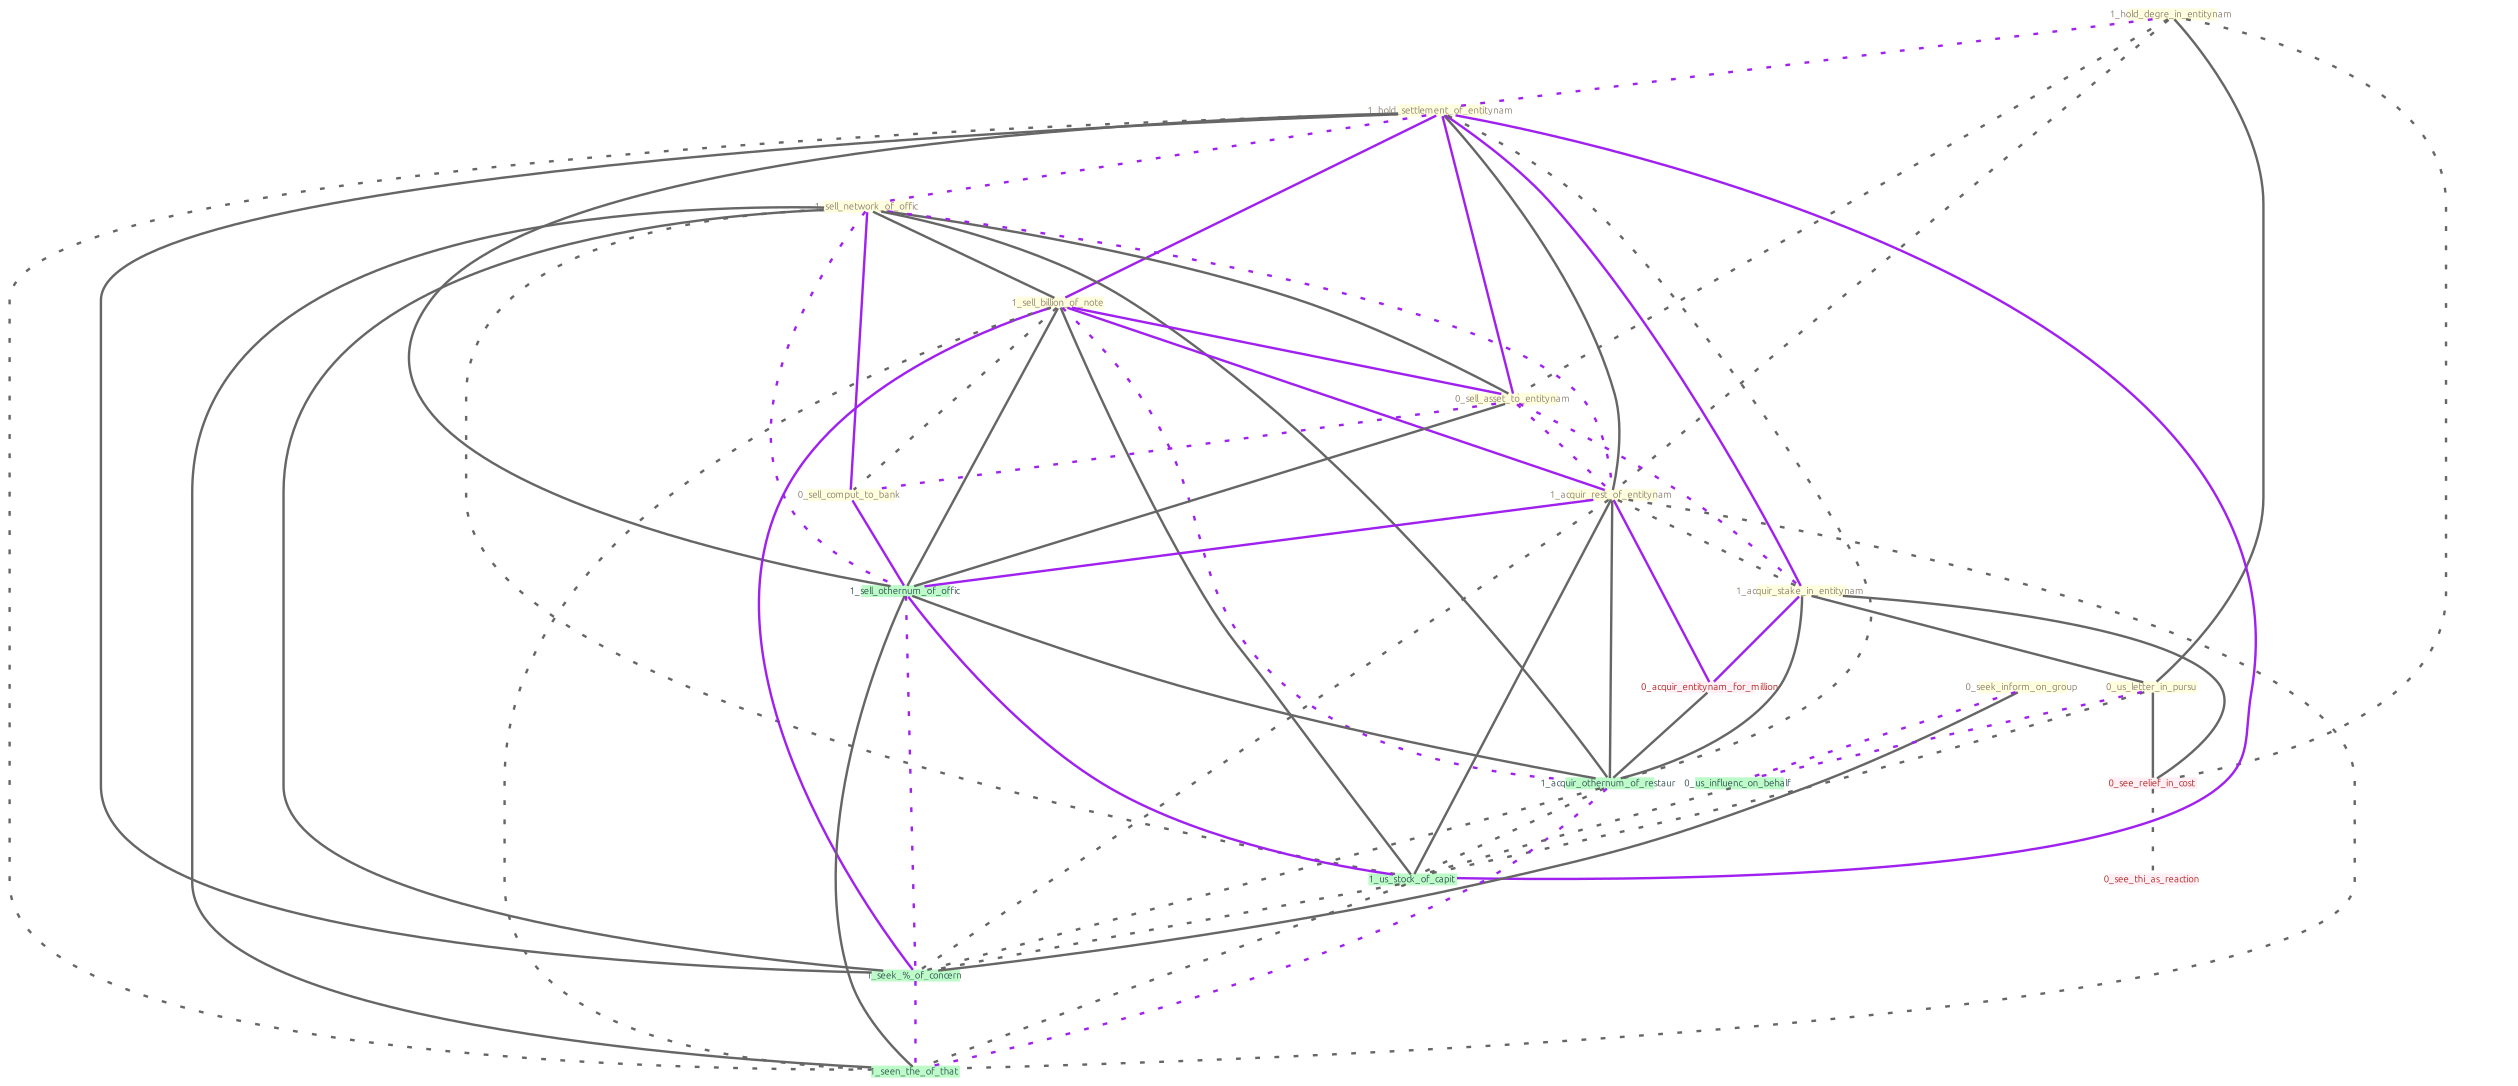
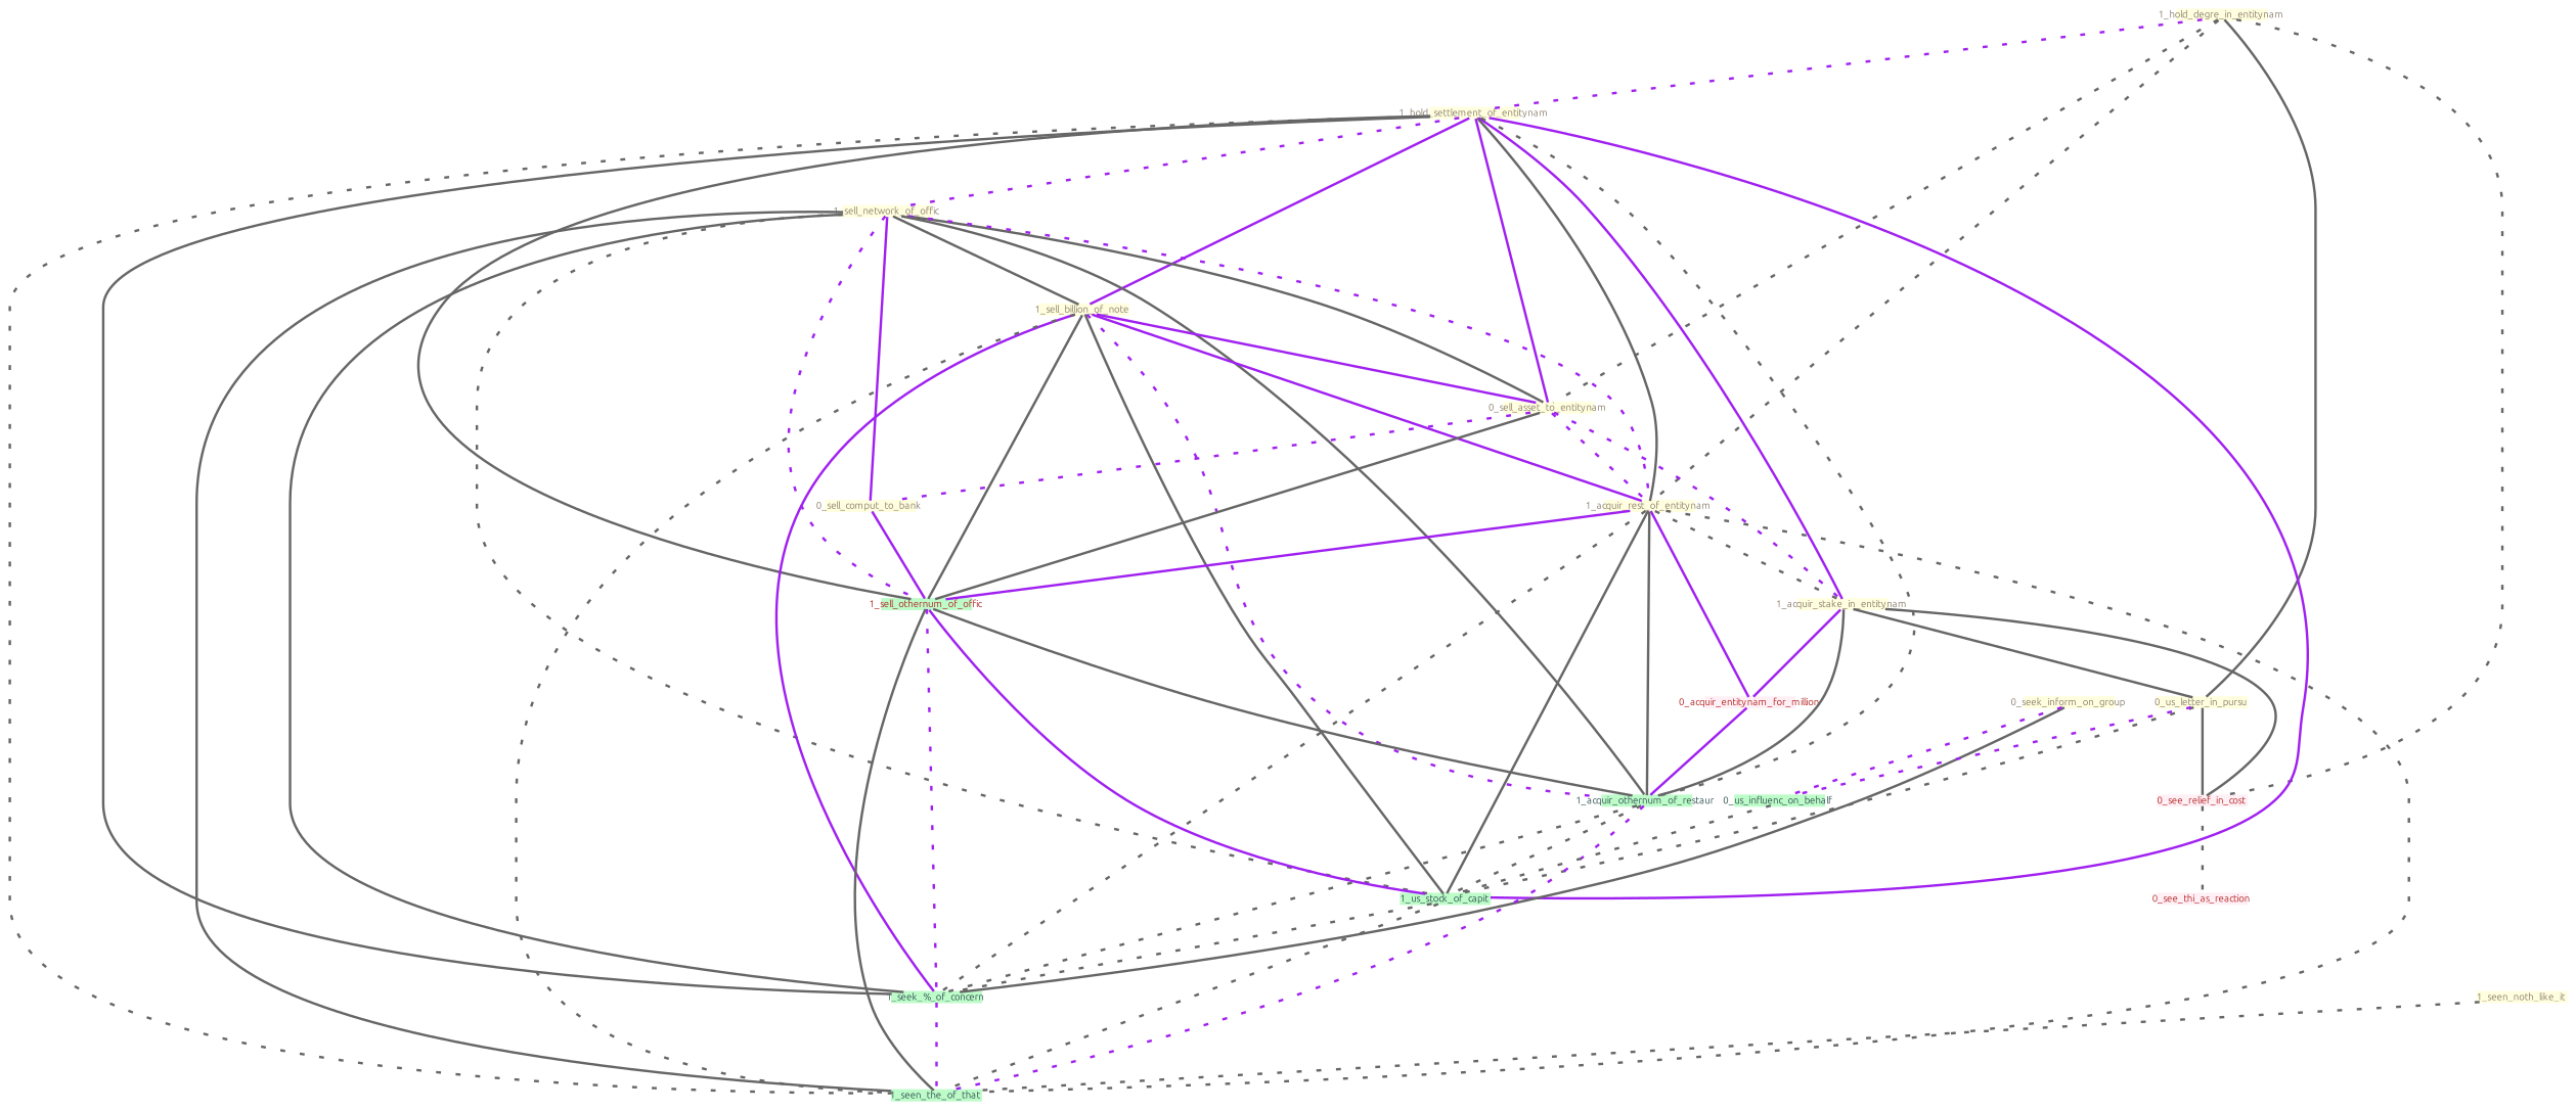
  graph {
    fontname=Ubuntu
    node [color="#ffffe0" fixedsize=true fontcolor="#8b7d6b" fontname=Ubuntu fontsize=4 shape=polygon style=filled]
    edge [color=gray40 fontname=Ubuntu style=solid w=1]
    "1_hold_degre_in_entitynam " [height=.06 width=.5]
    "1_hold_settlement_of_entitynam " [height=.06 width=.5]
    "1_sell_network_of_offic " [height=.06 width=.5]
    "1_sell_billion_of_note " [height=.06 width=.5]
    "0_seek_inform_on_group " [height=.06 width=.5]
    "0_sell_asset_to_entitynam " [height=.06 width=.5]
    "1_acquir_rest_of_entitynam " [height=.06 width=.5]
    "0_sell_comput_to_bank " [height=.06 width=.5]
    "1_acquir_stake_in_entitynam " [height=.06 width=.5]
+   "1_seen_noth_like_it " [height=.06 width=.5]
    "0_us_letter_in_pursu " [height=.06 width=.5]
    "0_acquir_entitynam_for_million " [color="#fff0f5" fontcolor="#b22222" height=.06 width=.5]
    "0_see_relief_in_cost " [color="#fff0f5" fontcolor="#b22222" height=.06 width=.5]
    "0_see_thi_as_reaction " [color="#fff0f5" fontcolor="#b22222" height=.06 width=.5]
-   "1_sell_othernum_of_offic " [color="#BDFCC9" fontcolor="#2f4f4f" height=.06 width=.5]
+   "1_sell_othernum_of_offic " [color="#BDFCC9" fontcolor="#b22222" height=.06 width=.5]
    "1_acquir_othernum_of_restaur " [color="#BDFCC9" fontcolor="#2f4f4f" height=.06 width=.5]
    "1_us_stock_of_capit " [color="#BDFCC9" fontcolor="#2f4f4f" height=.06 width=.5]
    "1_seek_%_of_concern " [color="#BDFCC9" fontcolor="#2f4f4f" height=.06 width=.5]
    "1_seen_the_of_that " [color="#BDFCC9" fontcolor="#2f4f4f" height=.06 width=.5]
    "0_us_influenc_on_behalf " [color="#BDFCC9" fontcolor="#2f4f4f" height=.06 width=.5]
    subgraph sub_1 {
      "1_hold_degre_in_entitynam "
      "1_hold_settlement_of_entitynam "
      "1_sell_network_of_offic "
      "1_sell_billion_of_note "
      "0_seek_inform_on_group "
      "0_sell_asset_to_entitynam "
      "1_acquir_rest_of_entitynam "
      "0_sell_comput_to_bank "
      "1_acquir_stake_in_entitynam "
+     "1_seen_noth_like_it "
      "0_us_letter_in_pursu "
    }
    subgraph sub_2 {
      "0_acquir_entitynam_for_million "
      "0_see_relief_in_cost "
      "0_see_thi_as_reaction "
    }
    "1_hold_degre_in_entitynam " -- "1_hold_settlement_of_entitynam " [color=purple style=dotted w=2]
    "1_hold_degre_in_entitynam " -- "0_sell_asset_to_entitynam " [style=dotted]
    "1_hold_degre_in_entitynam " -- "1_acquir_rest_of_entitynam " [style=dotted]
    "1_hold_degre_in_entitynam " -- "0_us_letter_in_pursu "
    "1_hold_degre_in_entitynam " -- "0_see_relief_in_cost " [style=dotted]
    "1_hold_settlement_of_entitynam " -- "1_sell_network_of_offic " [color=purple style=dotted]
    "1_hold_settlement_of_entitynam " -- "1_sell_billion_of_note " [color=purple]
    "1_hold_settlement_of_entitynam " -- "0_sell_asset_to_entitynam " [color=purple]
    "1_hold_settlement_of_entitynam " -- "1_acquir_rest_of_entitynam " [w=2]
    "1_hold_settlement_of_entitynam " -- "1_acquir_stake_in_entitynam " [color=purple]
    "1_hold_settlement_of_entitynam " -- "1_sell_othernum_of_offic "
    "1_hold_settlement_of_entitynam " -- "1_acquir_othernum_of_restaur " [style=dotted]
    "1_hold_settlement_of_entitynam " -- "1_us_stock_of_capit " [color=purple]
    "1_hold_settlement_of_entitynam " -- "1_seek_%_of_concern "
    "1_hold_settlement_of_entitynam " -- "1_seen_the_of_that " [style=dotted]
    "1_sell_network_of_offic " -- "1_sell_billion_of_note " [w=2]
    "1_sell_network_of_offic " -- "0_sell_asset_to_entitynam "
    "1_sell_network_of_offic " -- "1_acquir_rest_of_entitynam " [color=purple style=dotted]
    "1_sell_network_of_offic " -- "0_sell_comput_to_bank " [color=purple]
    "1_sell_network_of_offic " -- "1_sell_othernum_of_offic " [color=purple style=dotted w=3]
    "1_sell_network_of_offic " -- "1_acquir_othernum_of_restaur "
    "1_sell_network_of_offic " -- "1_us_stock_of_capit " [style=dotted]
    "1_sell_network_of_offic " -- "1_seek_%_of_concern "
    "1_sell_network_of_offic " -- "1_seen_the_of_that "
    "1_sell_billion_of_note " -- "0_sell_asset_to_entitynam " [color=purple]
    "1_sell_billion_of_note " -- "1_acquir_rest_of_entitynam " [color=purple]
-   "1_sell_billion_of_note " -- "0_sell_comput_to_bank " [style=dotted]
    "1_sell_billion_of_note " -- "1_sell_othernum_of_offic " [w=2]
    "1_sell_billion_of_note " -- "1_acquir_othernum_of_restaur " [color=purple style=dotted]
    "1_sell_billion_of_note " -- "1_us_stock_of_capit "
    "1_sell_billion_of_note " -- "1_seek_%_of_concern " [color=purple]
    "1_sell_billion_of_note " -- "1_seen_the_of_that " [style=dotted]
    "0_seek_inform_on_group " -- "1_seek_%_of_concern "
    "0_seek_inform_on_group " -- "0_us_influenc_on_behalf " [color=purple style=dotted]
    "0_sell_asset_to_entitynam " -- "1_acquir_rest_of_entitynam " [color=purple style=dotted]
    "0_sell_asset_to_entitynam " -- "0_sell_comput_to_bank " [color=purple style=dotted w=2]
    "0_sell_asset_to_entitynam " -- "1_acquir_stake_in_entitynam " [color=purple style=dotted]
    "0_sell_asset_to_entitynam " -- "1_sell_othernum_of_offic "
    "1_acquir_rest_of_entitynam " -- "1_acquir_stake_in_entitynam " [style=dotted w=2]
    "1_acquir_rest_of_entitynam " -- "0_acquir_entitynam_for_million " [color=purple]
    "1_acquir_rest_of_entitynam " -- "1_sell_othernum_of_offic " [color=purple]
    "1_acquir_rest_of_entitynam " -- "1_acquir_othernum_of_restaur " [w=2]
    "1_acquir_rest_of_entitynam " -- "1_us_stock_of_capit "
    "1_acquir_rest_of_entitynam " -- "1_seek_%_of_concern " [style=dotted]
    "1_acquir_rest_of_entitynam " -- "1_seen_the_of_that " [style=dotted]
    "0_sell_comput_to_bank " -- "1_sell_othernum_of_offic " [color=purple]
    "1_acquir_stake_in_entitynam " -- "0_us_letter_in_pursu "
    "1_acquir_stake_in_entitynam " -- "0_acquir_entitynam_for_million " [color=purple]
    "1_acquir_stake_in_entitynam " -- "0_see_relief_in_cost "
    "1_acquir_stake_in_entitynam " -- "1_acquir_othernum_of_restaur "
+   "1_seen_noth_like_it " -- "1_seen_the_of_that " [style=dotted]
    "0_us_letter_in_pursu " -- "0_see_relief_in_cost "
    "0_us_letter_in_pursu " -- "1_us_stock_of_capit " [style=dotted]
    "0_us_letter_in_pursu " -- "0_us_influenc_on_behalf " [color=purple style=dotted]
-   "0_acquir_entitynam_for_million " -- "1_acquir_othernum_of_restaur "
+   "0_acquir_entitynam_for_million " -- "1_acquir_othernum_of_restaur " [color=purple]
    "0_see_relief_in_cost " -- "0_see_thi_as_reaction " [style=dotted]
    "1_sell_othernum_of_offic " -- "1_acquir_othernum_of_restaur " [w=2]
    "1_sell_othernum_of_offic " -- "1_us_stock_of_capit " [color=purple]
    "1_sell_othernum_of_offic " -- "1_seek_%_of_concern " [color=purple style=dotted]
    "1_sell_othernum_of_offic " -- "1_seen_the_of_that "
    "1_acquir_othernum_of_restaur " -- "1_us_stock_of_capit " [style=dotted]
    "1_acquir_othernum_of_restaur " -- "1_seek_%_of_concern " [style=dotted]
    "1_acquir_othernum_of_restaur " -- "1_seen_the_of_that " [color=purple style=dotted]
    "1_us_stock_of_capit " -- "1_seek_%_of_concern " [style=dotted]
    "1_us_stock_of_capit " -- "1_seen_the_of_that " [style=dotted]
    "1_seek_%_of_concern " -- "1_seen_the_of_that " [color=purple style=dotted]
    "0_us_influenc_on_behalf " -- "1_us_stock_of_capit " [style=dotted]
  }
